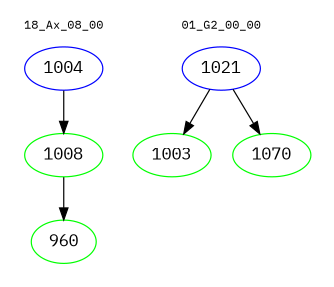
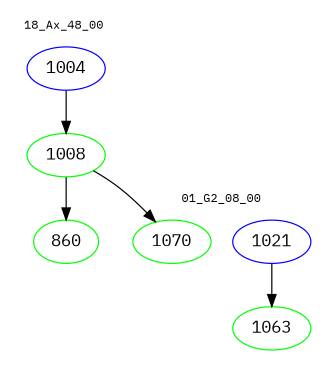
  digraph {
    fontname="IBM Plex Mono"
    node [color=green fontname="IBM Plex Mono"]
    edge [color=black fontname="IBM Plex Mono"]
    n1 [color=blue label=1004]
-   n2 [label=960]
+   n2 [label=860]
    n3 [label=1008]
    n4 [color=blue label=1021]
-   n5 [label=1003]
+   n5 [label=1063]
    n6 [label=1070]
    subgraph cluster_1 {
      color=white
      fontsize=10
-     label="18_Ax_08_00"
+     label="18_Ax_48_00"
      n1
      n2
      n3
    }
    subgraph cluster_2 {
      color=white
      fontsize=10
-     label="01_G2_00_00"
+     label="01_G2_08_00"
      n4
      n5
      n6
    }
    n1 -> n3
    n3 -> n2
    n4 -> n5
-   n4 -> n6
+   n3 -> n6
  }
